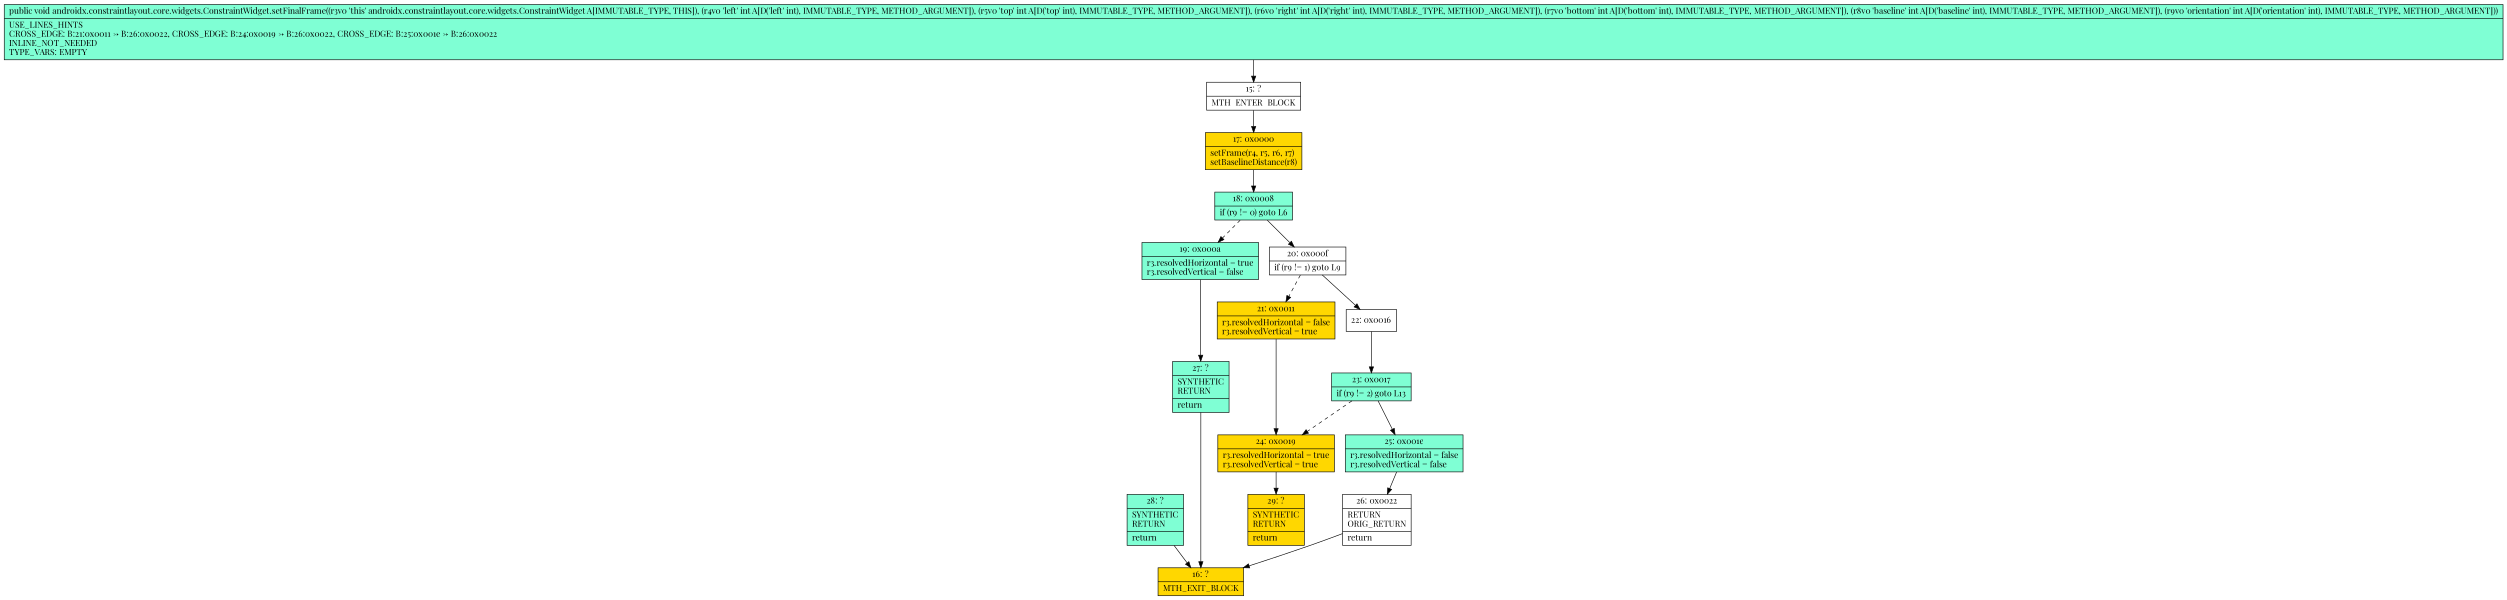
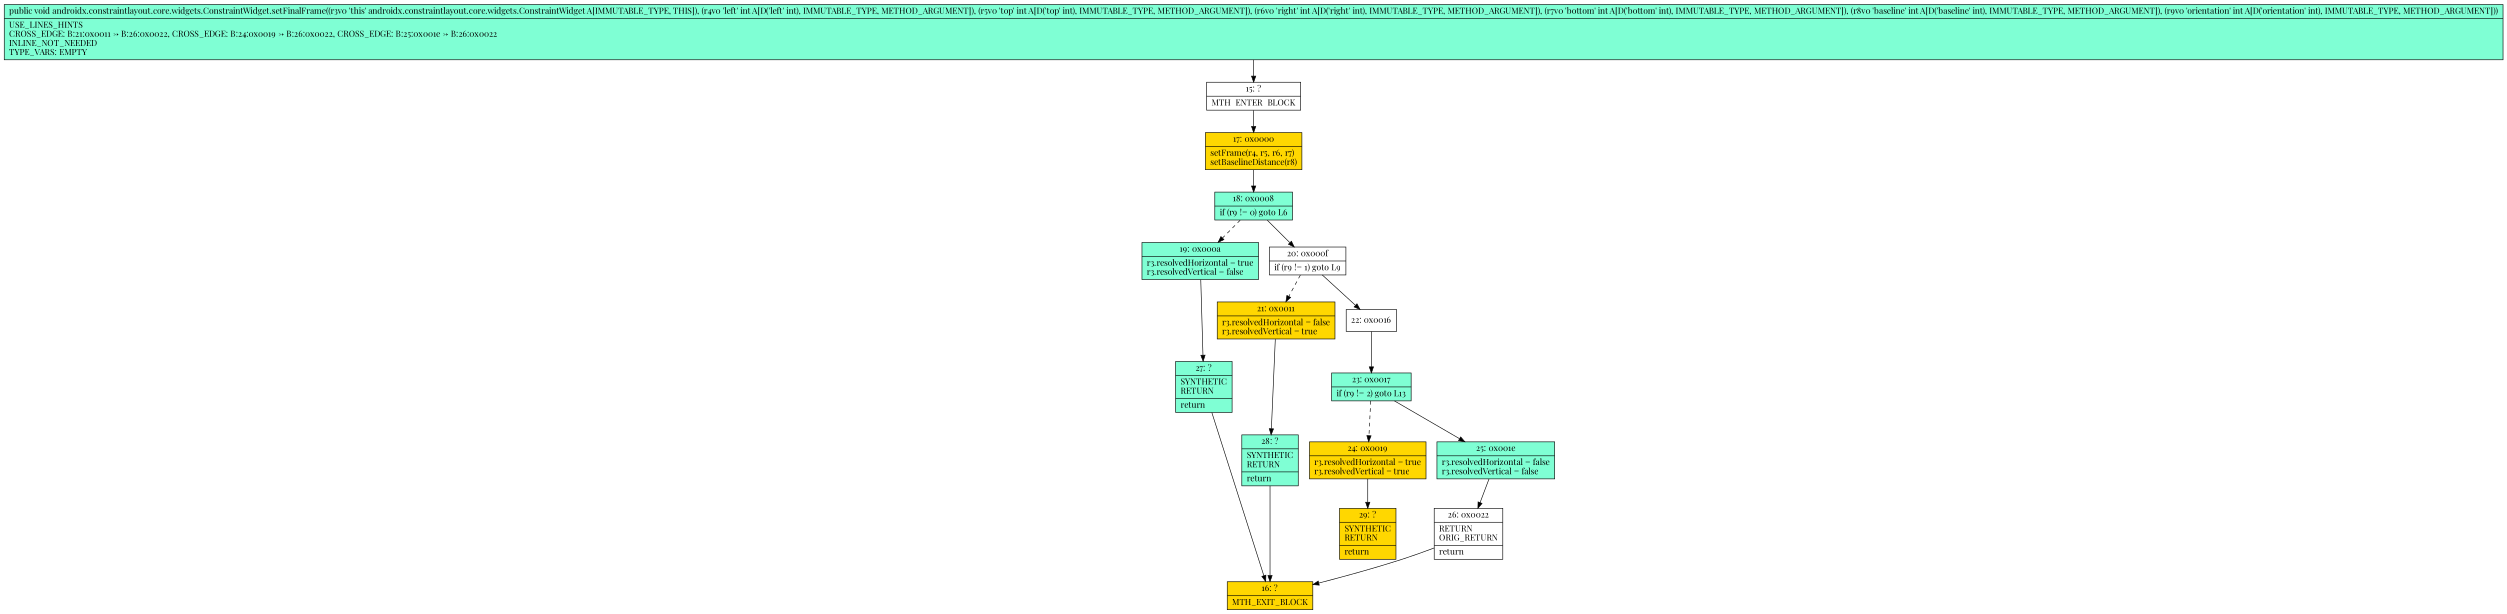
  digraph {
    fontname="Playfair Display"
    node [fillcolor=aquamarine fontname="Playfair Display" shape=record style=filled]
    edge [fontname="Playfair Display"]
    n1 [fillcolor=white label="{15\:\ ?|MTH_ENTER_BLOCK\l}"]
    n2 [fillcolor=gold label="{17\:\ 0x0000|setFrame(r4, r5, r6, r7)\lsetBaselineDistance(r8)\l}"]
    n3 [label="{18\:\ 0x0008|if (r9 != 0) goto L6\l}"]
    n4 [label="{19\:\ 0x000a|r3.resolvedHorizontal = true\lr3.resolvedVertical = false\l}"]
    n5 [fillcolor=white label="{20\:\ 0x000f|if (r9 != 1) goto L9\l}"]
    n6 [label="{27\:\ ?|SYNTHETIC\lRETURN\l|return\l}"]
    n7 [fillcolor=gold label="{21\:\ 0x0011|r3.resolvedHorizontal = false\lr3.resolvedVertical = true\l}"]
    n8 [fillcolor=white label="{22\:\ 0x0016}"]
    n9 [fillcolor=gold label="{16\:\ ?|MTH_EXIT_BLOCK\l}"]
    n10 [label="{28\:\ ?|SYNTHETIC\lRETURN\l|return\l}"]
    n11 [label="{23\:\ 0x0017|if (r9 != 2) goto L13\l}"]
    n12 [fillcolor=gold label="{24\:\ 0x0019|r3.resolvedHorizontal = true\lr3.resolvedVertical = true\l}"]
    n13 [label="{25\:\ 0x001e|r3.resolvedHorizontal = false\lr3.resolvedVertical = false\l}"]
    n14 [fillcolor=gold label="{29\:\ ?|SYNTHETIC\lRETURN\l|return\l}"]
    n15 [fillcolor=white label="{26\:\ 0x0022|RETURN\lORIG_RETURN\l|return\l}"]
    n16 [label="{public void androidx.constraintlayout.core.widgets.ConstraintWidget.setFinalFrame((r3v0 'this' androidx.constraintlayout.core.widgets.ConstraintWidget A[IMMUTABLE_TYPE, THIS]), (r4v0 'left' int A[D('left' int), IMMUTABLE_TYPE, METHOD_ARGUMENT]), (r5v0 'top' int A[D('top' int), IMMUTABLE_TYPE, METHOD_ARGUMENT]), (r6v0 'right' int A[D('right' int), IMMUTABLE_TYPE, METHOD_ARGUMENT]), (r7v0 'bottom' int A[D('bottom' int), IMMUTABLE_TYPE, METHOD_ARGUMENT]), (r8v0 'baseline' int A[D('baseline' int), IMMUTABLE_TYPE, METHOD_ARGUMENT]), (r9v0 'orientation' int A[D('orientation' int), IMMUTABLE_TYPE, METHOD_ARGUMENT]))  | USE_LINES_HINTS\lCROSS_EDGE: B:21:0x0011 \-\> B:26:0x0022, CROSS_EDGE: B:24:0x0019 \-\> B:26:0x0022, CROSS_EDGE: B:25:0x001e \-\> B:26:0x0022\lINLINE_NOT_NEEDED\lTYPE_VARS: EMPTY\l}"]
    n1 -> n2
    n2 -> n3
    n3 -> n4 [style=dashed]
    n3 -> n5
    n4 -> n6
    n5 -> n7 [style=dashed]
    n5 -> n8
    n6 -> n9
-   n7 -> n12
+   n7 -> n10
    n8 -> n11
    n10 -> n9
    n11 -> n12 [style=dashed]
    n11 -> n13
    n12 -> n14
    n13 -> n15
    n15 -> n9
    n16 -> n1
  }
